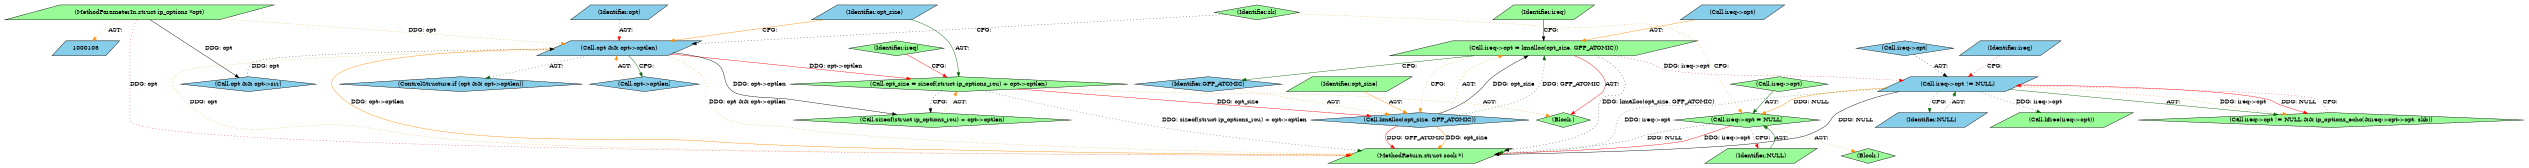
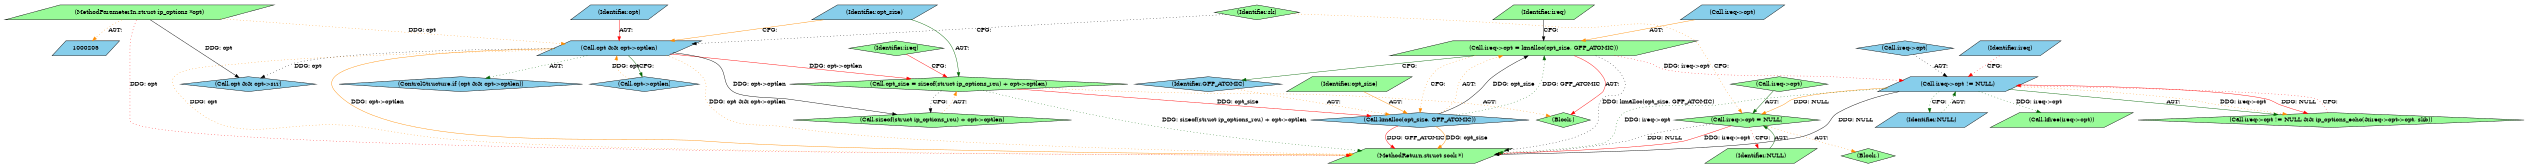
  digraph {
    node [fillcolor=palegreen shape=diamond style=filled]
    edge [color=darkorange style=dotted]
    n1 [label="(Call,ireq->opt = NULL)"]
    n2 [label="(MethodReturn,struct sock *)" shape=parallelogram]
    n3 [label="(Block,)"]
    n4 [label="(Identifier,NULL)" shape=parallelogram]
    n5 [fillcolor=skyblue label="(Call,ireq->opt != NULL)" shape=parallelogram]
    n6 [fillcolor=skyblue label="(Identifier,NULL)" shape=parallelogram]
    n7 [label="(Call,kfree(ireq->opt))" shape=parallelogram]
    n8 [label="(Call,ireq->opt != NULL && ip_options_echo(&ireq->opt->opt, skb))"]
    n9 [label="(Call,ireq->opt = kmalloc(opt_size, GFP_ATOMIC))" shape=parallelogram]
    n10 [fillcolor=skyblue label="(Call,kmalloc(opt_size, GFP_ATOMIC))"]
    n11 [label="(Block,)"]
    n12 [fillcolor=skyblue label="(Identifier,GFP_ATOMIC)"]
    n13 [label="(Call,opt_size = sizeof(struct ip_options_rcu) + opt->optlen)"]
    n14 [label="(Call,sizeof(struct ip_options_rcu) + opt->optlen)"]
    n15 [fillcolor=skyblue label="(Call,opt && opt->optlen)" shape=parallelogram]
    n16 [fillcolor=skyblue label="(ControlStructure,if (opt && opt->optlen))"]
    n17 [fillcolor=skyblue label="(Call,opt->optlen)"]
    n18 [fillcolor=skyblue label="(Call,opt && opt->srr)"]
    n19 [fillcolor=skyblue label="(Identifier,opt)" shape=parallelogram]
    n20 [label="(MethodParameterIn,struct ip_options *opt)" shape=parallelogram]
-   1000105 [fillcolor=skyblue shape=parallelogram]
+   1000105 [fillcolor=skyblue shape=parallelogram label=1000205]
    n22 [label="(Identifier,ireq)" shape=parallelogram]
    n23 [label="(Identifier,ireq)"]
    n24 [fillcolor=skyblue label="(Identifier,opt_size)" shape=parallelogram]
    n25 [fillcolor=skyblue label="(Call,ireq->opt)"]
    n26 [fillcolor=skyblue label="(Identifier,ireq)" shape=parallelogram]
    n27 [fillcolor=skyblue label="(Call,ireq->opt)" shape=parallelogram]
    n28 [label="(Call,ireq->opt)"]
    n29 [label="(Identifier,sk)"]
    n30 [label="(Identifier,opt_size)" shape=parallelogram]
    n1 -> n2 [color=red label="DDG: ireq->opt" style=solid]
    n1 -> n2 [color=black label="DDG: NULL"]
    n1 -> n3 [label="AST: "]
    n1 -> n4 [color=red label="CFG: "]
    n4 -> n1 [color=darkgreen label="AST: " style=solid]
    n5 -> n1 [label="DDG: NULL" style=solid]
    n5 -> n2 [color=darkgreen label="DDG: ireq->opt"]
    n5 -> n2 [color=black label="DDG: NULL" style=solid]
    n5 -> n6 [color=darkgreen label="CFG: "]
    n5 -> n7 [color=darkgreen label="DDG: ireq->opt"]
    n5 -> n8 [color=darkgreen label="AST: " style=solid]
    n5 -> n8 [label="DDG: ireq->opt"]
    n5 -> n8 [color=red label="DDG: NULL" style=solid]
    n6 -> n5 [color=darkgreen label="AST: "]
    n8 -> n5 [color=red label="CFG: "]
    n9 -> n2 [color=black label="DDG: kmalloc(opt_size, GFP_ATOMIC)"]
    n9 -> n5 [color=red label="DDG: ireq->opt"]
    n9 -> n10 [label="CFG: "]
    n9 -> n11 [color=red label="AST: " style=solid]
    n9 -> n12 [color=darkgreen label="CFG: " style=solid]
    n10 -> n2 [color=red label="DDG: GFP_ATOMIC" style=solid]
    n10 -> n2 [label="DDG: opt_size" style=solid]
    n10 -> n9 [label="AST: "]
    n10 -> n9 [color=black label="DDG: opt_size" style=solid]
    n10 -> n9 [color=darkgreen label="DDG: GFP_ATOMIC"]
    n12 -> n10 [label="AST: "]
    n13 -> n2 [color=darkgreen label="DDG: sizeof(struct ip_options_rcu) + opt->optlen"]
    n13 -> n10 [color=red label="DDG: opt_size" style=solid]
    n13 -> n11 [label="AST: "]
    n13 -> n14 [color=black label="CFG: "]
    n14 -> n13 [label="AST: "]
    n15 -> n2 [label="DDG: opt->optlen" style=solid]
    n15 -> n2 [label="DDG: opt && opt->optlen"]
    n15 -> n2 [label="DDG: opt"]
    n15 -> n13 [color=red label="DDG: opt->optlen" style=solid]
    n15 -> n14 [color=black label="DDG: opt->optlen" style=solid]
    n15 -> n16 [color=darkgreen label="AST: "]
    n15 -> n17 [color=darkgreen label="CFG: " style=solid]
-   n18 -> n15 [color=black label="DDG: opt"]
-   n17 -> n15 [label="AST: "]
-   n19 -> n15 [color=red label="AST: "]
+   n15 -> n18 [color=black label="DDG: opt"]
+   n17 -> n15 [label="DDG: opt"]
+   n19 -> n15 [color=red label="AST: " style=solid]
    n20 -> n2 [color=red label="DDG: opt"]
    n20 -> n15 [label="DDG: opt"]
    n20 -> n18 [color=black label="DDG: opt" style=solid]
    n20 -> 1000105 [label="AST: "]
    n22 -> n9 [color=black label="CFG: " style=solid]
    n23 -> n13 [color=red label="CFG: " style=solid]
    n24 -> n13 [color=darkgreen label="AST: " style=solid]
    n24 -> n15 [label="CFG: " style=solid]
    n25 -> n5 [color=black label="AST: "]
    n26 -> n5 [color=red label="CFG: "]
    n27 -> n9 [label="AST: " style=solid]
    n28 -> n1 [color=darkgreen label="AST: " style=solid]
    n29 -> n1 [label="CFG: "]
    n29 -> n15 [color=black label="CFG: "]
    n30 -> n10 [label="AST: " style=solid]
  }
